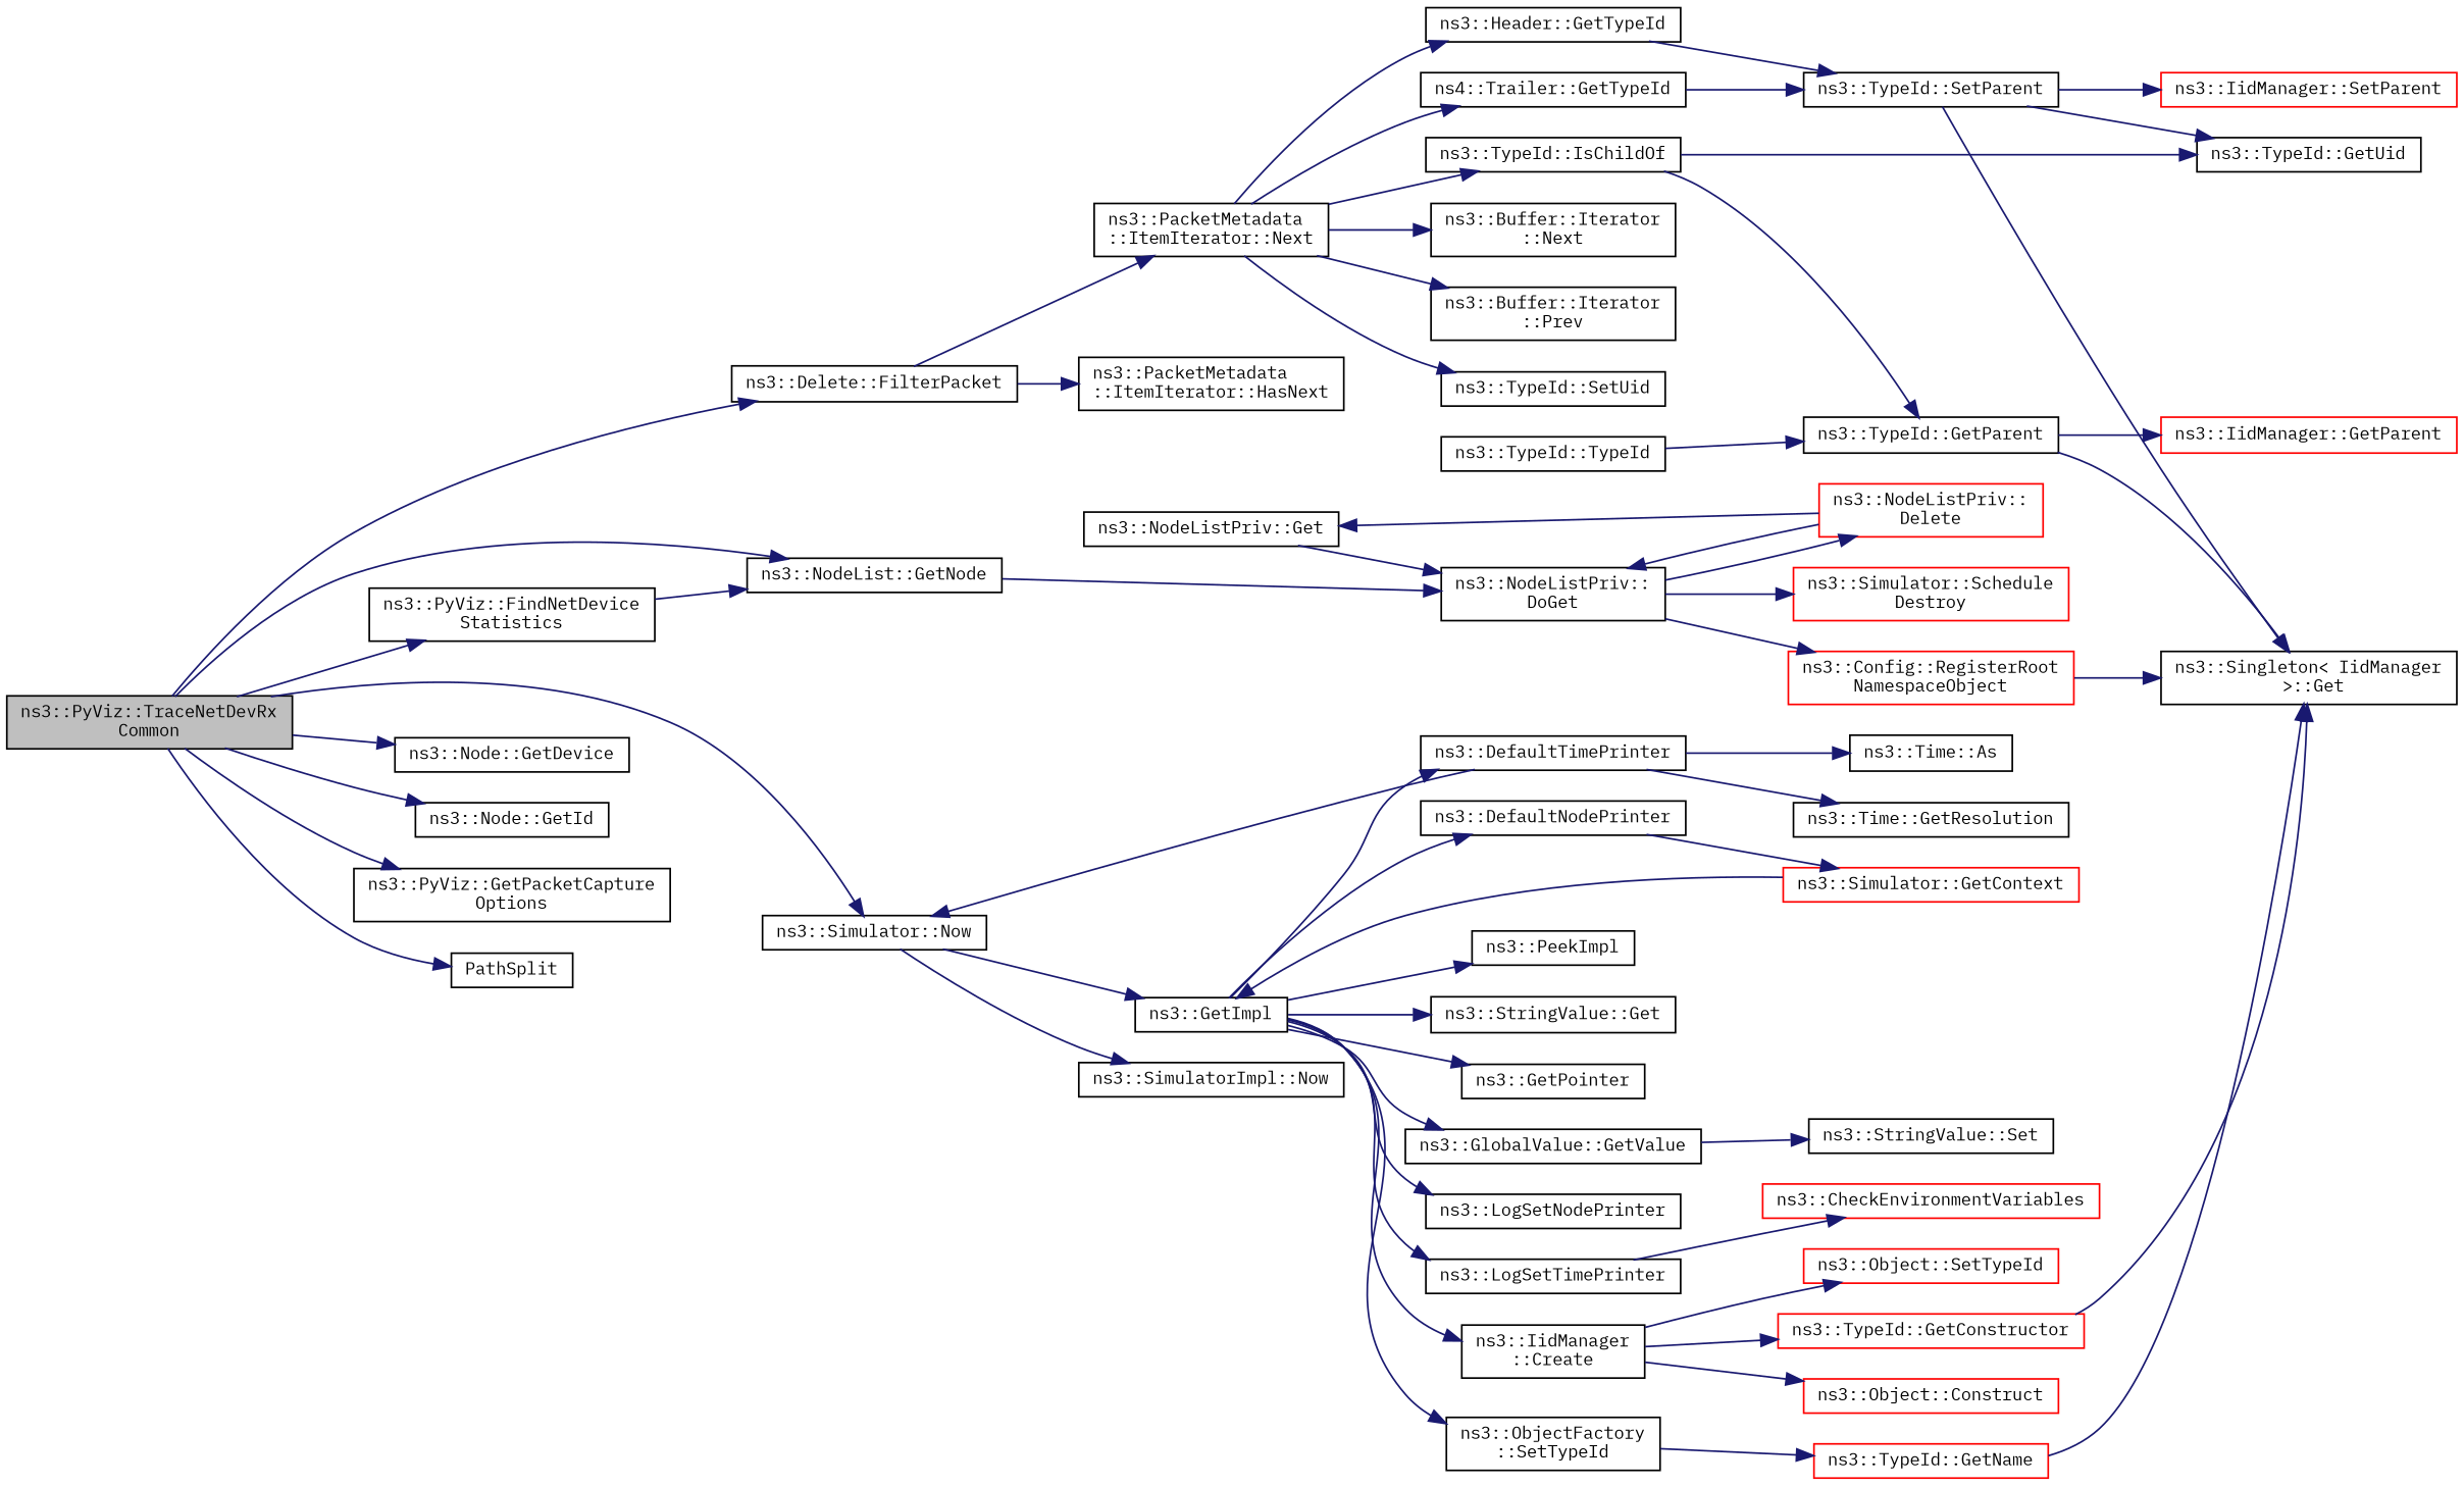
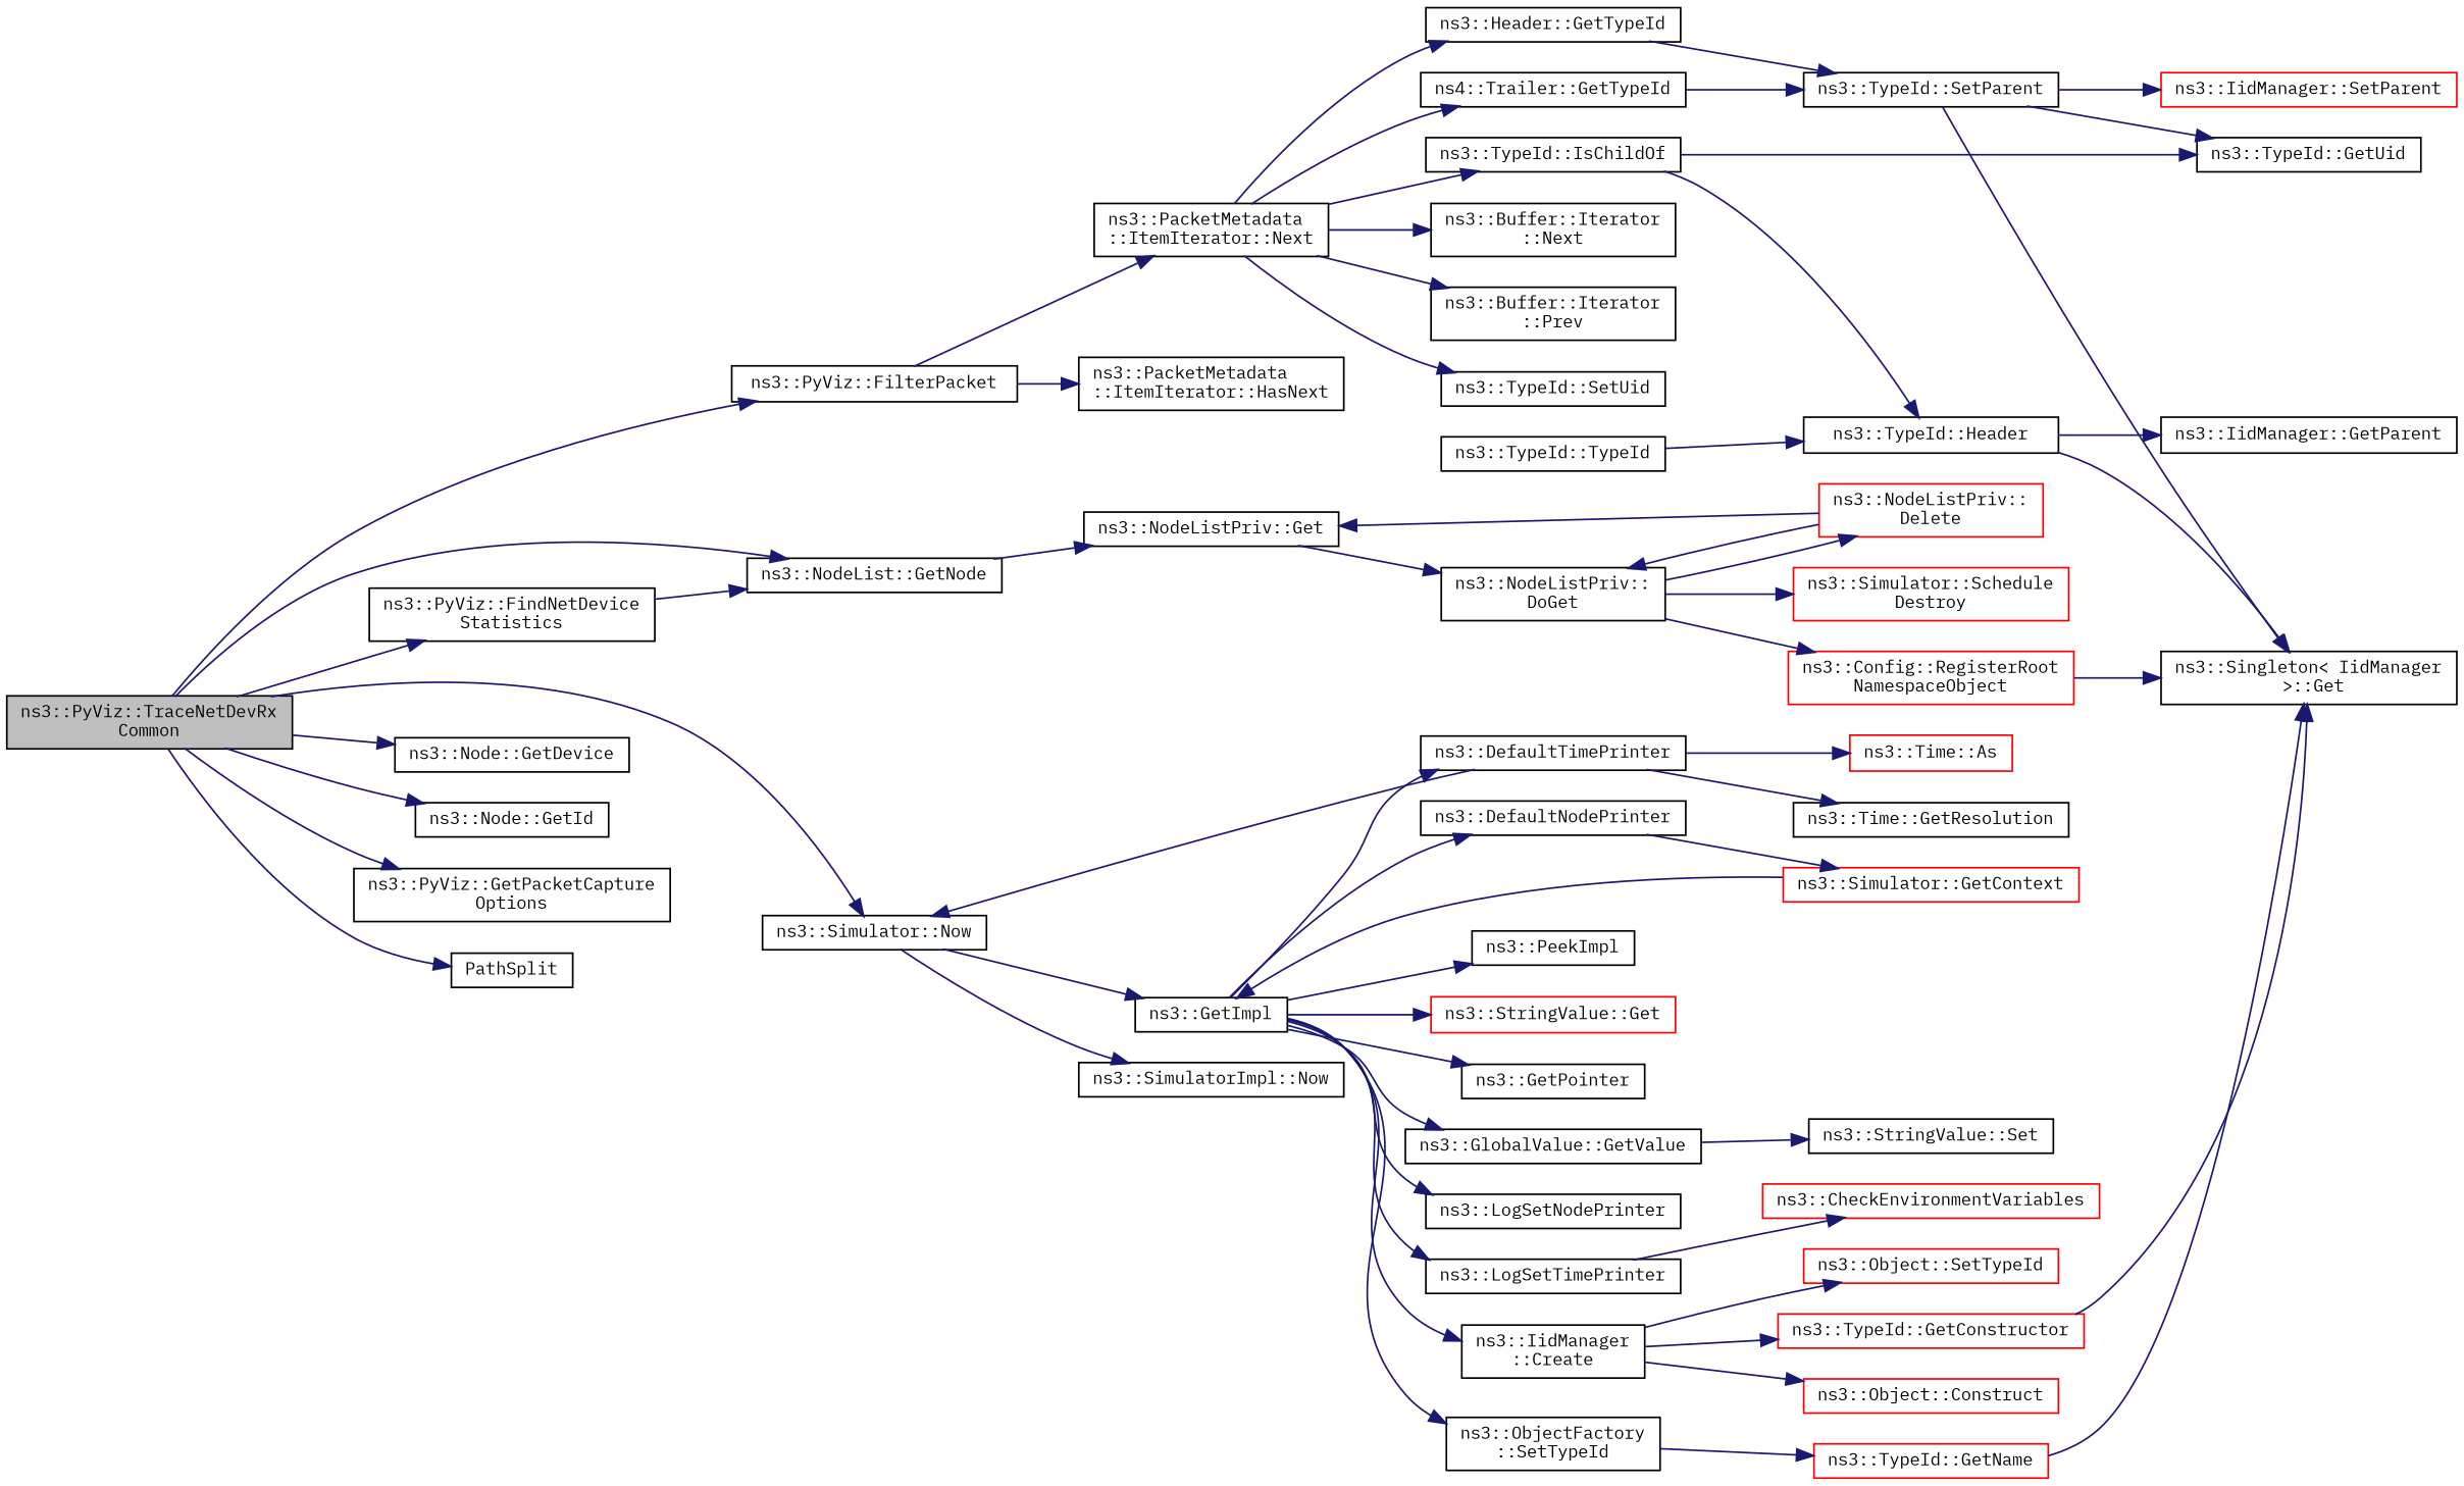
  digraph {
    fontname="IBM Plex Mono"
    rankdir=LR
    node [color=black fillcolor=white fontname="IBM Plex Mono" fontsize=10 shape=record style=filled]
    edge [color=midnightblue fontname="IBM Plex Mono" fontsize=10 labelfontname=Helvetica labelfontsize=10 style=solid]
    n1 [fillcolor=grey75 fontcolor=black height=0.2 label="ns3::PyViz::TraceNetDevRx\lCommon" width=0.4]
-   n2 [height=0.2 label="ns3::Delete::FilterPacket" width=0.4]
+   n2 [height=0.2 label="ns3::PyViz::FilterPacket" width=0.4]
    n3 [height=0.2 label="ns3::PyViz::FindNetDevice\lStatistics" width=0.4]
    n4 [height=0.2 label="ns3::NodeList::GetNode" width=0.4]
    n5 [height=0.2 label="ns3::Node::GetDevice" width=0.4]
    n6 [height=0.2 label="ns3::Node::GetId" width=0.4]
    n7 [height=0.2 label="ns3::PyViz::GetPacketCapture\lOptions" width=0.4]
    n8 [height=0.2 label="ns3::Simulator::Now" width=0.4]
    n9 [height=0.2 label=PathSplit width=0.4]
    n10 [height=0.2 label="ns3::PacketMetadata\l::ItemIterator::HasNext" width=0.4]
    n11 [height=0.2 label="ns3::PacketMetadata\l::ItemIterator::Next" width=0.4]
    n12 [height=0.2 label="ns3::NodeListPriv::Get" width=0.4]
    n13 [height=0.2 label="ns3::GetImpl" width=0.4]
    n14 [height=0.2 label="ns3::SimulatorImpl::Now" width=0.4]
    n15 [height=0.2 label="ns3::Header::GetTypeId" width=0.4]
    n16 [height=0.2 label="ns4::Trailer::GetTypeId" width=0.4]
    n17 [height=0.2 label="ns3::TypeId::IsChildOf" width=0.4]
    n18 [height=0.2 label="ns3::Buffer::Iterator\l::Next" width=0.4]
    n19 [height=0.2 label="ns3::Buffer::Iterator\l::Prev" width=0.4]
    n20 [height=0.2 label="ns3::TypeId::SetUid" width=0.4]
    n21 [height=0.2 label="ns3::TypeId::SetParent" width=0.4]
    n22 [height=0.2 label="ns3::TypeId::GetUid" width=0.4]
-   n23 [height=0.2 label="ns3::TypeId::GetParent" width=0.4]
+   n23 [height=0.2 label="ns3::TypeId::Header" width=0.4]
    n24 [height=0.2 label="ns3::Singleton\< IidManager\l \>::Get" width=0.4]
    n25 [color=red height=0.2 label="ns3::IidManager::SetParent" width=0.4]
-   n26 [color=red height=0.2 label="ns3::IidManager::GetParent" width=0.4]
+   n26 [height=0.2 label="ns3::IidManager::GetParent" width=0.4]
    n27 [height=0.2 label="ns3::TypeId::TypeId" width=0.4]
    n28 [height=0.2 label="ns3::NodeListPriv::\lDoGet" width=0.4]
    n29 [color=red height=0.2 label="ns3::NodeListPriv::\lDelete" width=0.4]
    n30 [color=red height=0.2 label="ns3::Config::RegisterRoot\lNamespaceObject" width=0.4]
    n31 [color=red height=0.2 label="ns3::Simulator::Schedule\lDestroy" width=0.4]
    n32 [height=0.2 label="ns3::IidManager\l::Create" width=0.4]
    n33 [height=0.2 label="ns3::DefaultNodePrinter" width=0.4]
    n34 [height=0.2 label="ns3::DefaultTimePrinter" width=0.4]
-   n35 [height=0.2 label="ns3::StringValue::Get" width=0.4]
+   n35 [color=red height=0.2 label="ns3::StringValue::Get" width=0.4]
    n36 [height=0.2 label="ns3::GetPointer" width=0.4]
    n37 [height=0.2 label="ns3::GlobalValue::GetValue" width=0.4]
    n38 [height=0.2 label="ns3::LogSetNodePrinter" width=0.4]
    n39 [height=0.2 label="ns3::LogSetTimePrinter" width=0.4]
    n40 [height=0.2 label="ns3::PeekImpl" width=0.4]
    n41 [height=0.2 label="ns3::ObjectFactory\l::SetTypeId" width=0.4]
    n42 [color=red height=0.2 label="ns3::Object::Construct" width=0.4]
    n43 [color=red height=0.2 label="ns3::TypeId::GetConstructor" width=0.4]
    n44 [color=red height=0.2 label="ns3::Object::SetTypeId" width=0.4]
    n45 [color=red height=0.2 label="ns3::Simulator::GetContext" width=0.4]
-   n46 [height=0.2 label="ns3::Time::As" width=0.4]
+   n46 [color=red height=0.2 label="ns3::Time::As" width=0.4]
    n47 [height=0.2 label="ns3::Time::GetResolution" width=0.4]
    n48 [height=0.2 label="ns3::StringValue::Set" width=0.4]
    n49 [color=red height=0.2 label="ns3::CheckEnvironmentVariables" width=0.4]
    n50 [color=red height=0.2 label="ns3::TypeId::GetName" width=0.4]
    n1 -> n2
    n1 -> n3
    n1 -> n4
    n1 -> n5
    n1 -> n6
    n1 -> n7
    n1 -> n8
    n1 -> n9
    n2 -> n10
    n2 -> n11
    n3 -> n4
-   n4 -> n28
+   n4 -> n12
    n8 -> n13
    n8 -> n14
    n11 -> n15
    n11 -> n16
    n11 -> n17
    n11 -> n18
    n11 -> n19
    n11 -> n20
    n12 -> n28
    n13 -> n32
    n13 -> n33
    n13 -> n34
    n13 -> n35
    n13 -> n36
    n13 -> n37
    n13 -> n38
    n13 -> n39
    n13 -> n40
    n13 -> n41
    n15 -> n21
    n16 -> n21
    n17 -> n22
    n17 -> n23
    n21 -> n22
    n21 -> n24
    n21 -> n25
    n23 -> n24
    n23 -> n26
    n27 -> n23
    n28 -> n29
    n28 -> n30
    n28 -> n31
    n29 -> n12
    n29 -> n28
    n30 -> n24
    n32 -> n42
    n32 -> n43
    n32 -> n44
    n33 -> n45
    n34 -> n8
    n34 -> n46
    n34 -> n47
    n37 -> n48
    n39 -> n49
    n41 -> n50
    n43 -> n24
    n45 -> n13
    n50 -> n24
  }
